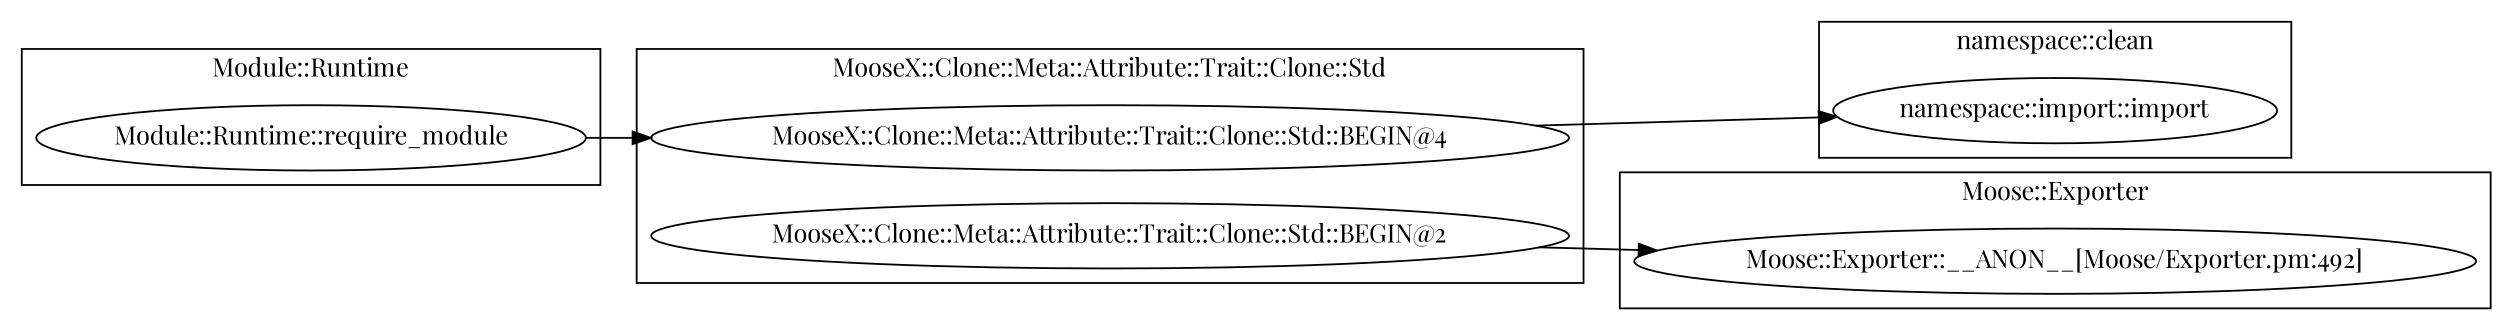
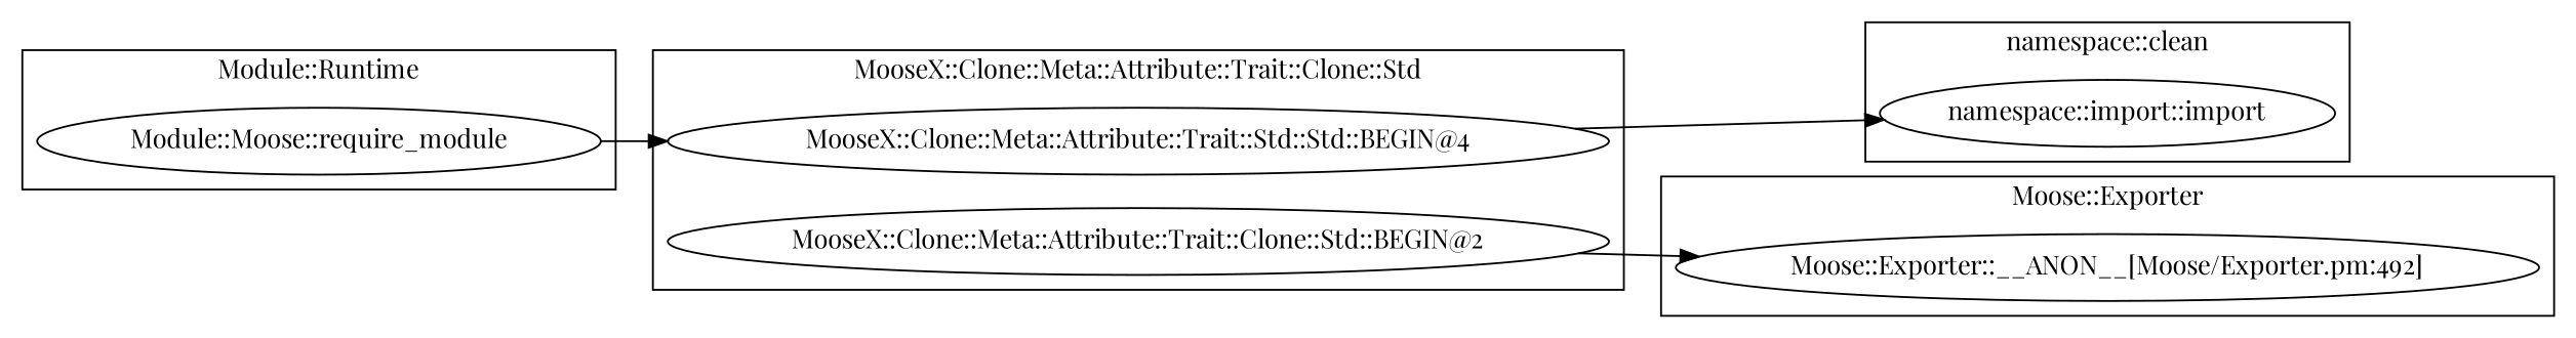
  digraph {
    fontname="Playfair Display"
    rankdir=LR
    node [fontname="Playfair Display"]
    edge [fontname="Playfair Display"]
-   "MooseX::Clone::Meta::Attribute::Trait::Clone::Std::BEGIN@4"
+   "MooseX::Clone::Meta::Attribute::Trait::Clone::Std::BEGIN@4" [label="MooseX::Clone::Meta::Attribute::Trait::Std::Std::BEGIN@4"]
    "MooseX::Clone::Meta::Attribute::Trait::Clone::Std::BEGIN@2"
    n3 [label="namespace::import::import"]
-   "Module::Runtime::require_module"
+   "Module::Runtime::require_module" [label="Module::Moose::require_module"]
    "Moose::Exporter::__ANON__[Moose/Exporter.pm:492]"
    subgraph cluster_1 {
      label="MooseX::Clone::Meta::Attribute::Trait::Clone::Std"
      "MooseX::Clone::Meta::Attribute::Trait::Clone::Std::BEGIN@4"
      "MooseX::Clone::Meta::Attribute::Trait::Clone::Std::BEGIN@2"
    }
    subgraph cluster_2 {
      label="namespace::clean"
      n3
    }
    subgraph cluster_3 {
      label="Module::Runtime"
      "Module::Runtime::require_module"
    }
    subgraph cluster_4 {
      label="Moose::Exporter"
      "Moose::Exporter::__ANON__[Moose/Exporter.pm:492]"
    }
    "MooseX::Clone::Meta::Attribute::Trait::Clone::Std::BEGIN@4" -> n3
    "MooseX::Clone::Meta::Attribute::Trait::Clone::Std::BEGIN@2" -> "Moose::Exporter::__ANON__[Moose/Exporter.pm:492]"
    "Module::Runtime::require_module" -> "MooseX::Clone::Meta::Attribute::Trait::Clone::Std::BEGIN@4"
  }
